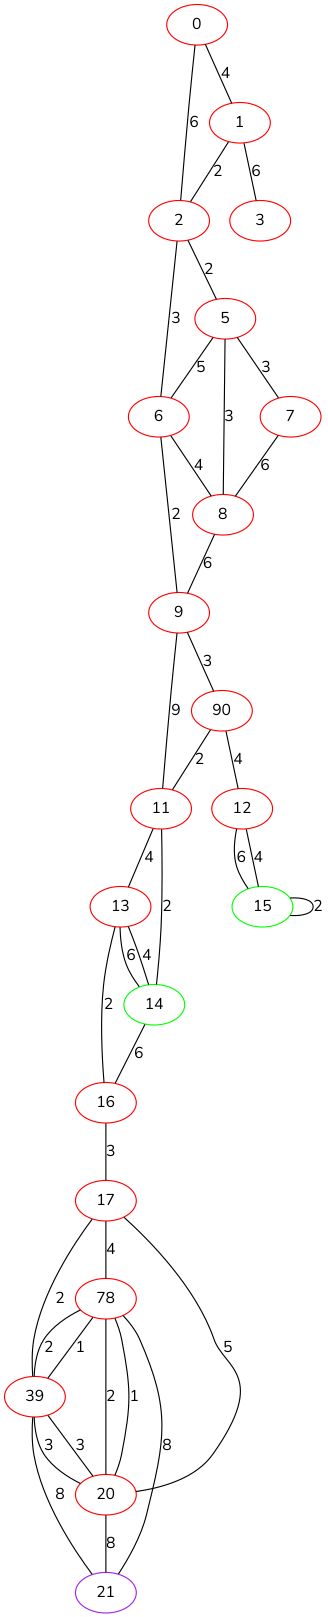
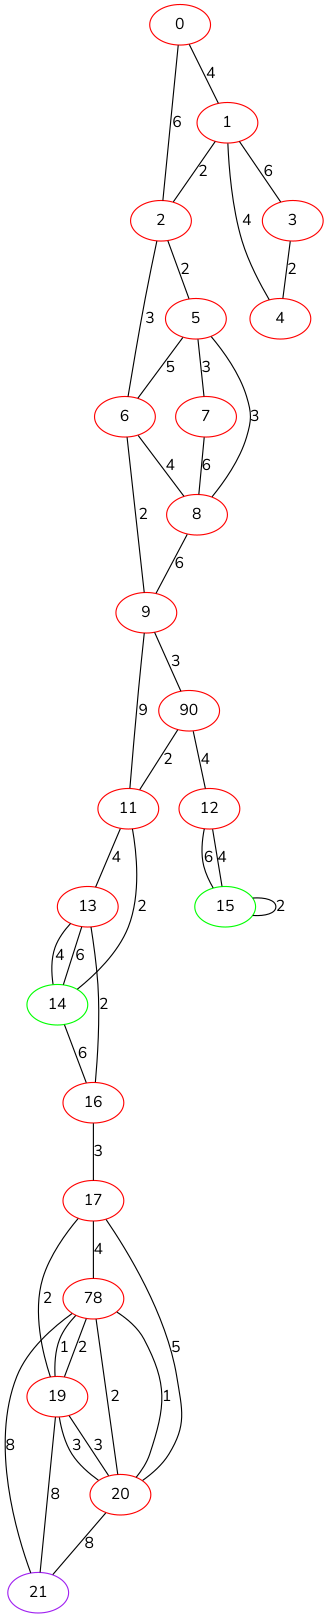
  graph {
    fontname=Nunito
    node [color=red fontname=Nunito weight=1]
    edge [fontname=Nunito]
    0
    1
    2
    3
+   4
    5
    6
    7
    8
    9
    n11 [label=90]
    11
    12
    13
    14 [color=green weight=2]
    15 [color=green weight=2]
    16
    17
    n19 [label=78]
-   19 [label=39]
+   19
    20
    21 [color=purple weight=4]
    0 -- 1 [label=4]
    0 -- 2 [label=6]
    1 -- 2 [label=2]
    1 -- 3 [label=6]
+   1 -- 4 [label=4]
    2 -- 5 [label=2]
    2 -- 6 [label=3]
+   3 -- 4 [label=2]
    5 -- 6 [label=5]
    5 -- 7 [label=3]
    5 -- 8 [label=3]
    6 -- 8 [label=4]
    6 -- 9 [label=2]
    7 -- 8 [label=6]
    8 -- 9 [label=6]
    9 -- n11 [label=3]
    9 -- 11 [label=9]
    n11 -- 11 [label=2]
    n11 -- 12 [label=4]
    11 -- 13 [label=4]
    11 -- 14 [label=2]
    12 -- 15 [label=6]
    12 -- 15 [label=4]
    13 -- 14 [label=4]
    13 -- 14 [label=6]
    13 -- 16 [label=2]
    14 -- 16 [label=6]
    15 -- 15 [label=2]
    16 -- 17 [label=3]
    17 -- n19 [label=4]
    17 -- 19 [label=2]
    17 -- 20 [label=5]
    n19 -- 19 [label=2]
    n19 -- 19 [label=1]
    n19 -- 20 [label=1]
    n19 -- 20 [label=2]
    n19 -- 21 [label=8]
    19 -- 20 [label=3]
    19 -- 20 [label=3]
    19 -- 21 [label=8]
    20 -- 21 [label=8]
  }
